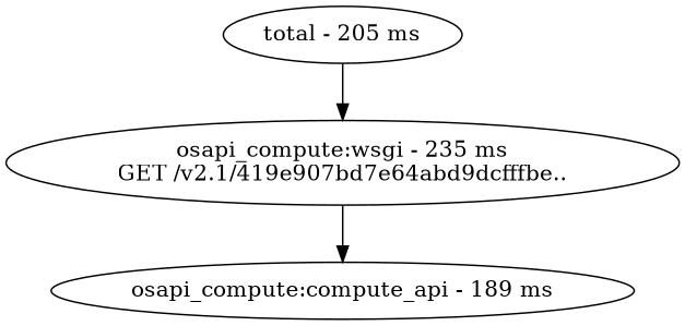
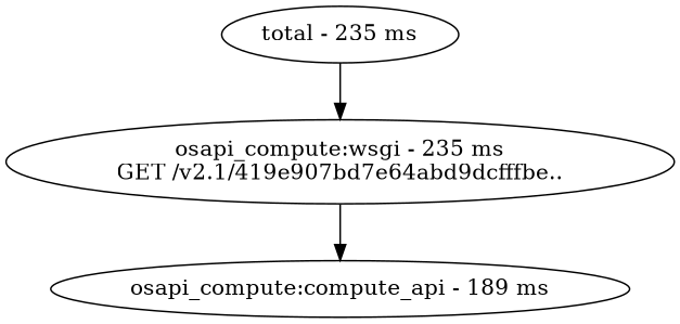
  digraph {
-   n1 [label="total - 205 ms"]
+   n1 [label="total - 235 ms"]
    n2 [label="osapi_compute:wsgi - 235 ms\nGET /v2.1/419e907bd7e64abd9dcfffbe.."]
    n3 [label="osapi_compute:compute_api - 189 ms"]
    n1 -> n2
    n2 -> n3
  }
